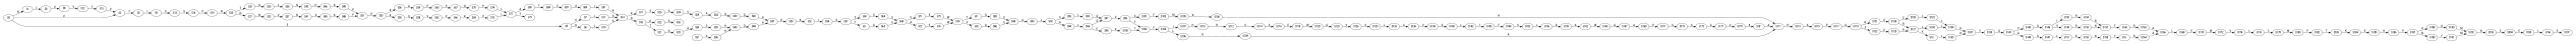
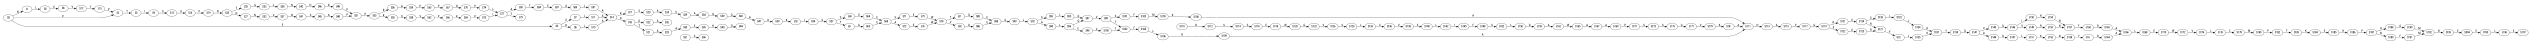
  strict digraph {
    fontname="Roboto Condensed"
    rankdir=LR
    node [fontname="Roboto Condensed"]
    edge [fontname="Roboto Condensed"]
    S0
    S1
    S2
    S3
    S4
    S5
    S6
    S7
    S8
    S9
    S10
    S11
    S12
    S13
    S14
    S15
    S16
    S17
    S18
    S19
    S20
    S21
    S22
    S23
    S24
    S25
    S26
    S27
    S28
    S29
    S30
    S32
    S33
    S34
    S35
    S31
    S36
    S37
    S38
    S39
    S40
    S41
    S42
    S43
    S44
    S45
    S46
    S47
    S48
    S49
    S50
    S51
    S52
    S53
    S54
    S55
    S56
    S57
    S58
    S59
    S60
    S61
    S62
    S63
    S64
    S65
    S66
    S67
    S68
    S69
    S70
    S71
    S72
    S73
    S74
    S75
    S76
    S77
    S78
    S79
    S80
    S81
    S82
    S84
    S85
    S86
    S87
    S88
    S89
    S90
    S91
    S92
    S93
    S94
    S95
    S96
    S97
    S98
    S99
    S100
    S101
    S102
    S103
    S104
    S105
    S106
-   S107
    S108
    S109
    S110
    S111
    S112
    S113
    S114
    S115
    S116
    S117
    S118
    S119
    S120
    S121
    S122
    S123
    S124
    S125
    S126
    S127
    S128
    S129
-   S130
    S131
    n132 [label=S732]
    S133
    S134
    S135
    S136
    S137
    S138
    S139
    S140
    S141
    S142
    S143
    S144
    S145
    S146
    S147
    S148
    S149
    S150
    S151
    S152
    S153
    S154
    S155
    S156
    S157
    S158
    S159
    S160
    S161
    S162
    S163
    S164
    S165
    S166
    S167
    S168
    S169
    S170
    S171
    S172
    S173
    S174
    S175
    S176
    S177
    S178
    S179
    S180
    S181
    S182
    S183
    S184
    S185
    S186
    S187
    S188
    S189
    S190
    S191
    S192
    S193
    n194 [label=S994]
    S195
    S196
    S197
    S0 -> S1 [label=N]
    S0 -> S2 [label=P]
    S0 -> S3 [label=E]
    S1 -> S4 [label=L]
    S2 -> S5 [label=T]
    S3 -> S6 [label=R]
    S3 -> S7 [label=E]
    S4 -> S8 [label=E]
    S5 -> S9 [label=I]
    S6 -> S10 [label=L]
    S7 -> S11 [label=L]
    S8 -> S12 [label=V]
    S9 -> S13 [label=S]
    S10 -> S14 [label=A]
    S11 -> S14 [label=A]
    S12 -> S15 [label=T]
    S13 -> S16 [label=G]
    S14 -> S17 [label=K]
    S14 -> S18 [label=R]
    S15 -> S2 [label=P]
    S16 -> S19 [label=P]
    S17 -> S20 [label=S]
    S18 -> S21 [label=T]
    S18 -> S22 [label=A]
    S19 -> S23 [label=N]
    S20 -> S24 [label=A]
    S21 -> S25 [label=A]
    S22 -> S26 [label=A]
    S23 -> S27 [label=N]
    S23 -> S28 [label=T]
    S24 -> S29 [label=V]
    S25 -> S30 [label=A]
    S27 -> S32 [label=N]
    S28 -> S33 [label=G]
    S29 -> S34 [label=A]
    S30 -> S35 [label=S]
    S32 -> S37 [label=V]
    S33 -> S38 [label=L]
    S34 -> S39 [label=Q]
    S35 -> S40 [label=H]
    S31 -> S36 [label=S]
-   S36 -> S40 [label=H]
    S37 -> S41 [label=N]
    S38 -> S42 [label=N]
    S39 -> S43 [label=Q]
    S40 -> S44 [label=Q]
    S41 -> S45 [label=S]
    S42 -> S46 [label=H]
    S43 -> S47 [label=A]
-   S44 -> S47 [label=A]
    S45 -> S48 [label=K]
    S46 -> S49 [label=K]
    S47 -> S50 [label=K]
    S48 -> S51 [label=P]
    S49 -> S51 [label=P]
    S50 -> S52 [label=K]
    S51 -> S53 [label=P]
    S52 -> S54 [label=I]
    S53 -> S55 [label=K]
    S53 -> S56 [label=R]
    S54 -> S57 [label=S]
    S55 -> S58 [label=Q]
    S56 -> S59 [label=A]
    S57 -> S60 [label=S]
    S57 -> S61 [label=T]
    S58 -> S62 [label=V]
    S59 -> S63 [label=P]
    S60 -> S64 [label=G]
    S61 -> S65 [label=G]
    S62 -> S66 [label=P]
    S63 -> S67 [label=P]
    S64 -> S68 [label=E]
    S65 -> S68 [label=E]
    S66 -> S69 [label=K]
    S67 -> S70 [label=R]
    S68 -> S71 [label=S]
    S68 -> S72 [label=A]
    S69 -> S73 [label=P]
    S70 -> S74 [label=P]
    S71 -> S75 [label=E]
    S72 -> S76 [label=E]
    S73 -> S77 [label=L]
    S74 -> S77 [label=L]
    S75 -> S78 [label=W]
    S76 -> S78 [label=W]
    S77 -> S79 [label=T]
    S77 -> S80 [label=A]
    S78 -> S81 [label=T]
    S78 -> S82 [label=V]
    S80 -> S84 [label=T]
    S81 -> S85 [label=Q]
    S82 -> S86 [label=Q]
    S84 -> S87 [label=E]
    S85 -> S88 [label=E]
    S86 -> S88 [label=E]
    S87 -> S89 [label=A]
    S88 -> S90 [label=G]
    S89 -> S91 [label=L]
    S90 -> S92 [label=L]
    S91 -> S14 [label=A]
    S92 -> S93 [label=S]
    S92 -> S94 [label=A]
    S93 -> S95 [label=L]
    S94 -> S96 [label=L]
    S95 -> S97 [label=Q]
    S96 -> S97 [label=Q]
    S96 -> S98 [label=E]
    S97 -> S99 [label=V]
    S98 -> S100 [label=V]
    S99 -> S101 [label=S]
    S99 -> S102 [label=T]
    S100 -> S102 [label=T]
    S101 -> S103 [label=F]
    S102 -> S104 [label=F]
    S103 -> S105 [label=M]
    S104 -> S106 [label=L]
-   S104 -> S107 [label=I]
    S105 -> S108 [label=K]
    S106 -> S109 [label=R]
-   S107 -> S110 [label=H]
    S108 -> S111 [label=A]
    S109 -> S111 [label=A]
    S110 -> S112 [label=R]
    S111 -> S113 [label=H]
    S112 -> S114 [label=S]
    S113 -> S115 [label=A]
    S114 -> S116 [label=S]
    S115 -> S117 [label=P]
    S116 -> S118 [label=E]
    S117 -> S119 [label=G]
    S118 -> S120 [label=W]
    S119 -> S121 [label=R]
    S119 -> S122 [label=E]
    S120 -> S123 [label=G]
    S121 -> S124 [label=E]
    S122 -> S125 [label=E]
    S123 -> S126 [label=V]
    S124 -> S127 [label=R]
    S124 -> S128 [label=S]
    S125 -> S127 [label=R]
    S126 -> S129 [label=S]
-   S127 -> S130 [label=L]
    S127 -> S131 [label=V]
    S128 -> n132 [label=L]
    S129 -> S133 [label=L]
-   S130 -> S134 [label=L]
    S131 -> S135 [label=L]
    n132 -> S134 [label=L]
    S133 -> S136 [label=C]
    S134 -> S137 [label=K]
    S135 -> S137 [label=K]
    S136 -> S138 [label=V]
    S137 -> S139 [label=Y]
    S138 -> S140 [label=S]
    S139 -> S141 [label=Q]
    S140 -> S142 [label=L]
    S141 -> S143 [label=P]
    S141 -> S144 [label=A]
    S142 -> S145 [label=I]
    S143 -> S146 [label=Q]
    S144 -> S147 [label=Q]
    S145 -> S148 [label=F]
    S146 -> S149 [label=V]
    S146 -> S150 [label=I]
    S147 -> S151 [label=L]
    S148 -> S152 [label=S]
    S149 -> S153 [label=R]
    S150 -> S154 [label=R]
    S151 -> S155 [label=K]
    S152 -> S156 [label=L]
    S153 -> S157 [label=N]
    S154 -> S157 [label=N]
    S155 -> S158 [label=N]
    S156 -> S159 [label=D]
    S157 -> S160 [label=F]
    S158 -> S161 [label=Y]
    S159 -> S162 [label=A]
    S160 -> S163 [label=R]
    S161 -> S164 [label=R]
    S162 -> S165 [label=W]
    S163 -> S166 [label=A]
    S164 -> S166 [label=A]
    S165 -> S167 [label=A]
    S166 -> S168 [label=L]
    S167 -> S169 [label=A]
    S168 -> S170 [label=E]
    S169 -> S171 [label=P]
    S170 -> S172 [label=W]
    S171 -> S173 [label=S]
    S172 -> S174 [label=V]
    S173 -> S175 [label=S]
    S174 -> S176 [label=L]
    S175 -> S177 [label=G]
    S176 -> S178 [label=C]
    S177 -> S179 [label=V]
    S178 -> S180 [label=M]
    S179 -> S181 [label=K]
    S180 -> S182 [label=P]
    S181 -> S111 [label=A]
    S182 -> S183 [label=T]
    S183 -> S184 [label=K]
    S184 -> S185 [label=E]
    S185 -> S186 [label=K]
    S186 -> S187 [label=P]
    S187 -> S188 [label=K]
    S187 -> S189 [label=N]
    S188 -> S190 [label=A]
    S189 -> S191 [label=F]
    S190 -> S192 [label=M]
    S191 -> S192 [label=M]
    S192 -> S193 [label=N]
    S193 -> n194 [label=E]
    n194 -> S195 [label=E]
    S195 -> S196 [label=L]
    S196 -> S197 [label=S]
  }
